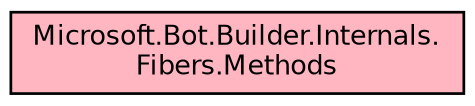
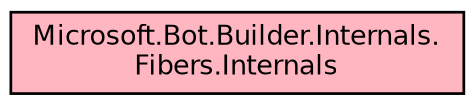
  digraph {
    rankdir=LR
-   n1 [color=black fillcolor=lightpink fontname=Helvetica fontsize=10 height=0.2 label="Microsoft.Bot.Builder.Internals.\lFibers.Methods" shape=record style=filled width=0.4]
+   n1 [color=black fillcolor=lightpink fontname=Helvetica fontsize=10 height=0.2 label="Microsoft.Bot.Builder.Internals.\lFibers.Internals" shape=record style=filled width=0.4]
  }
